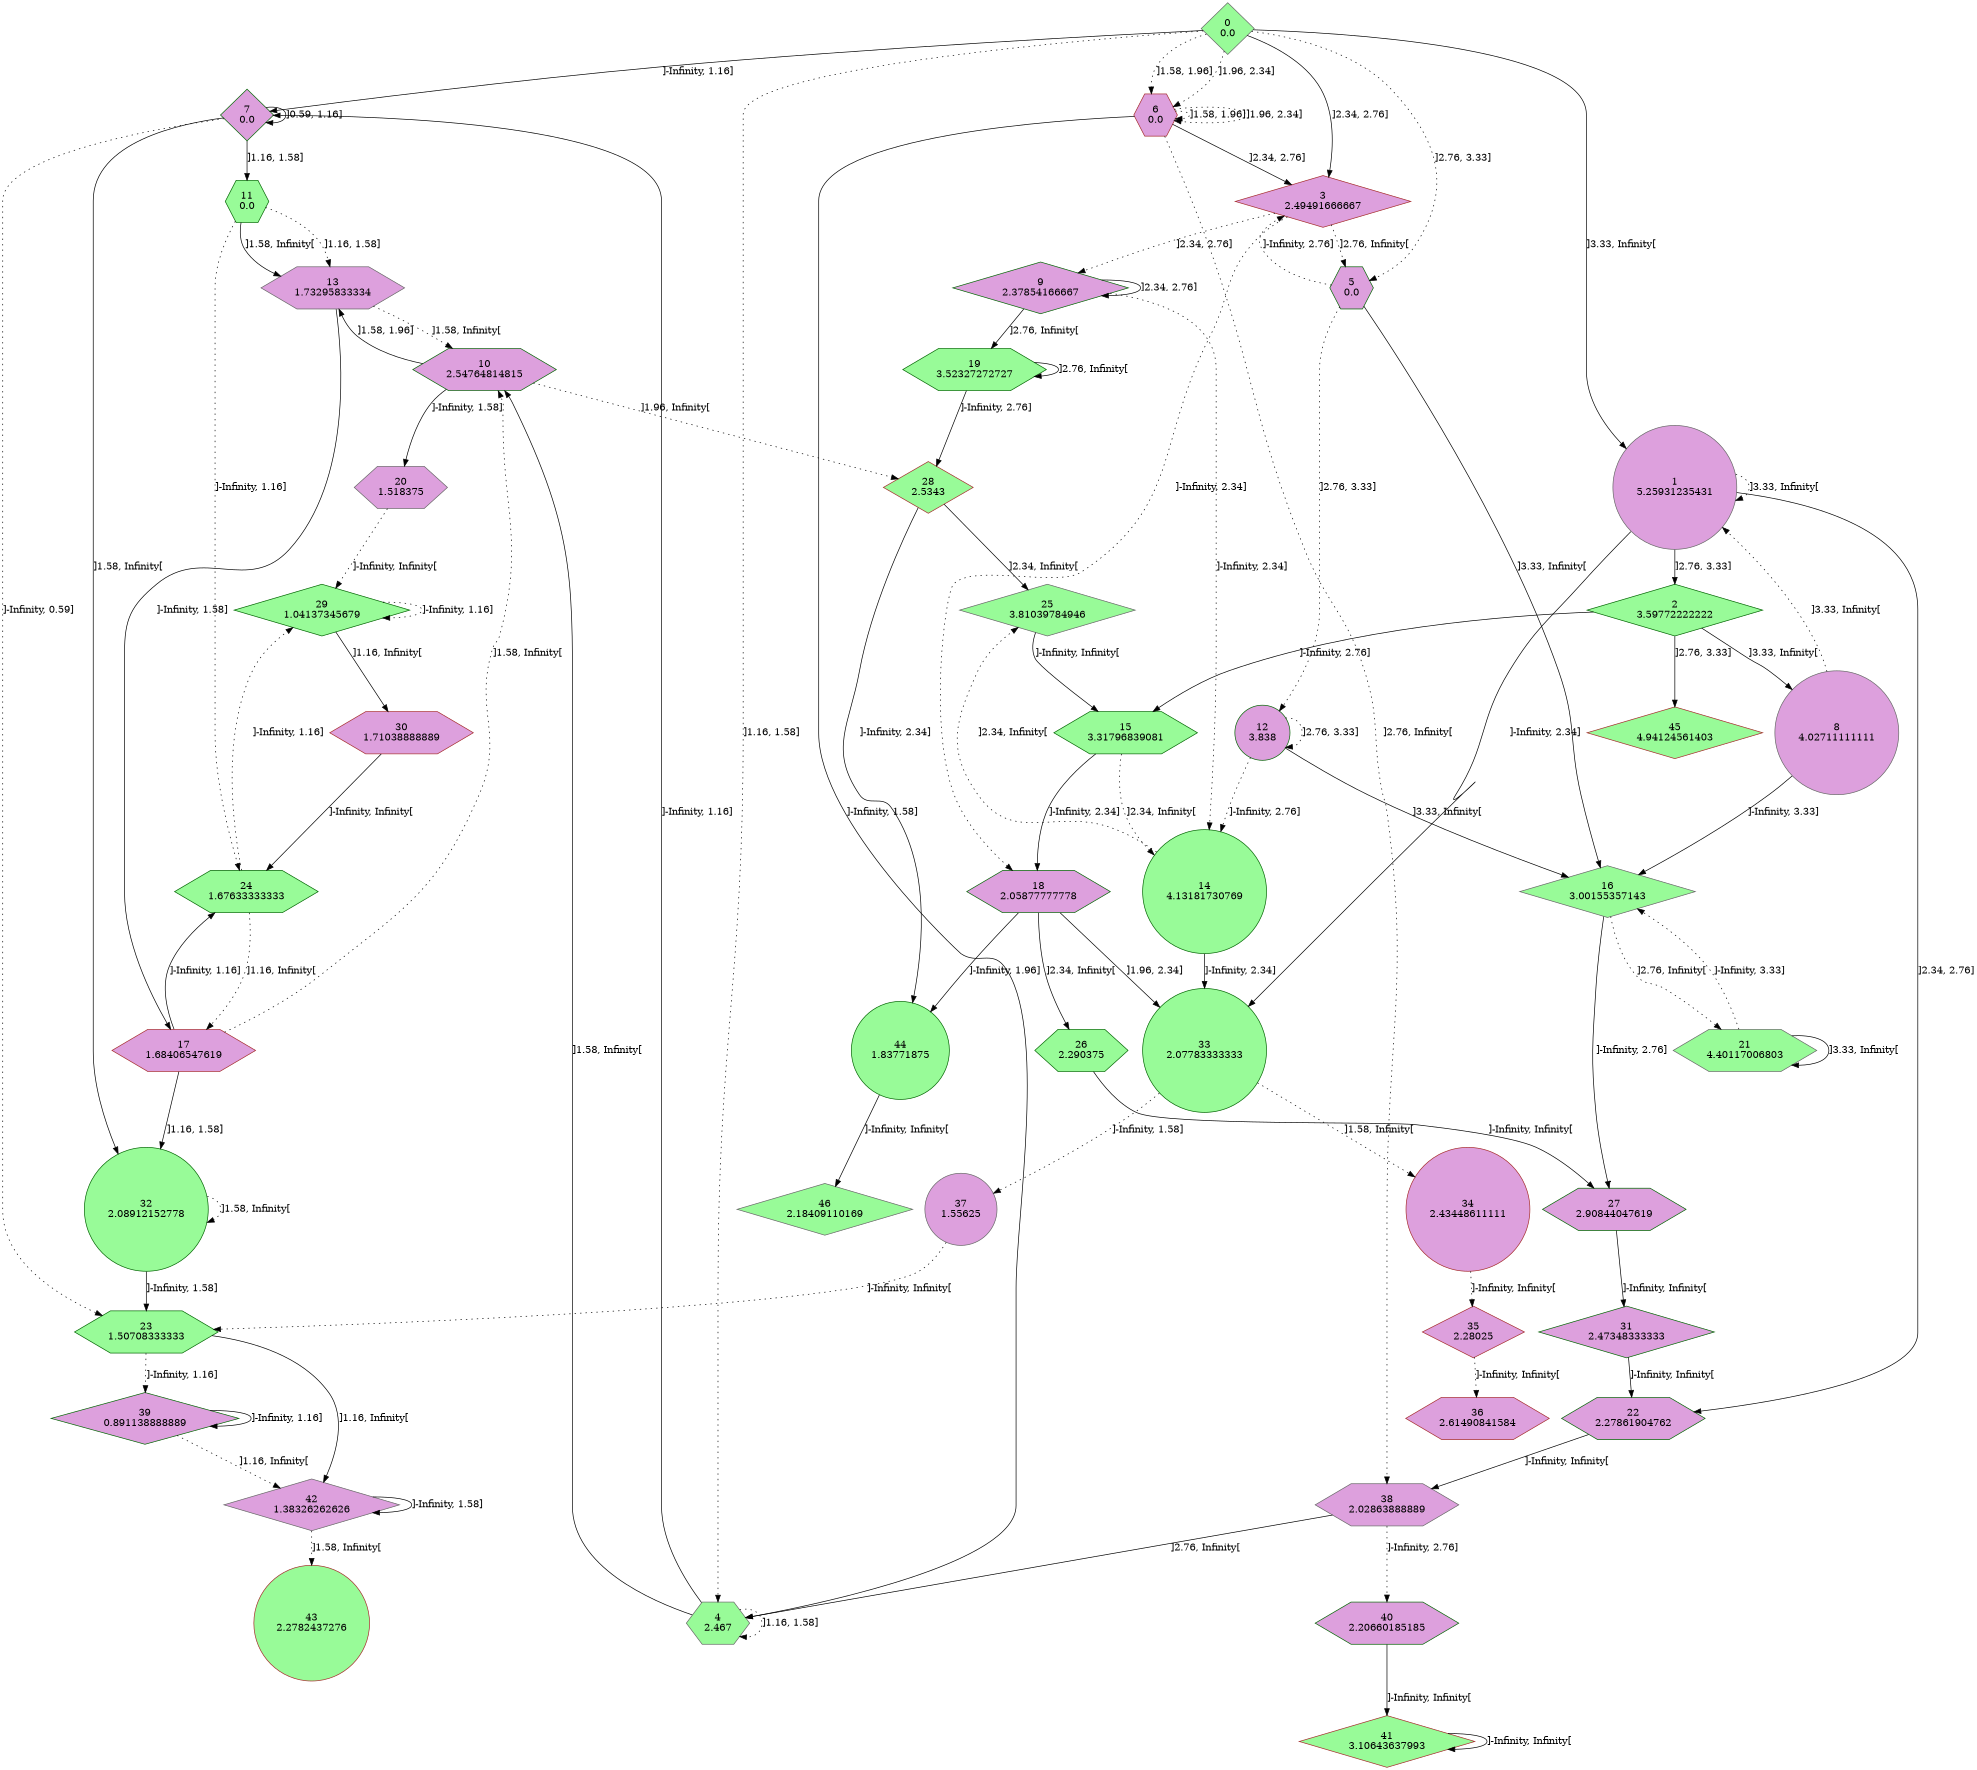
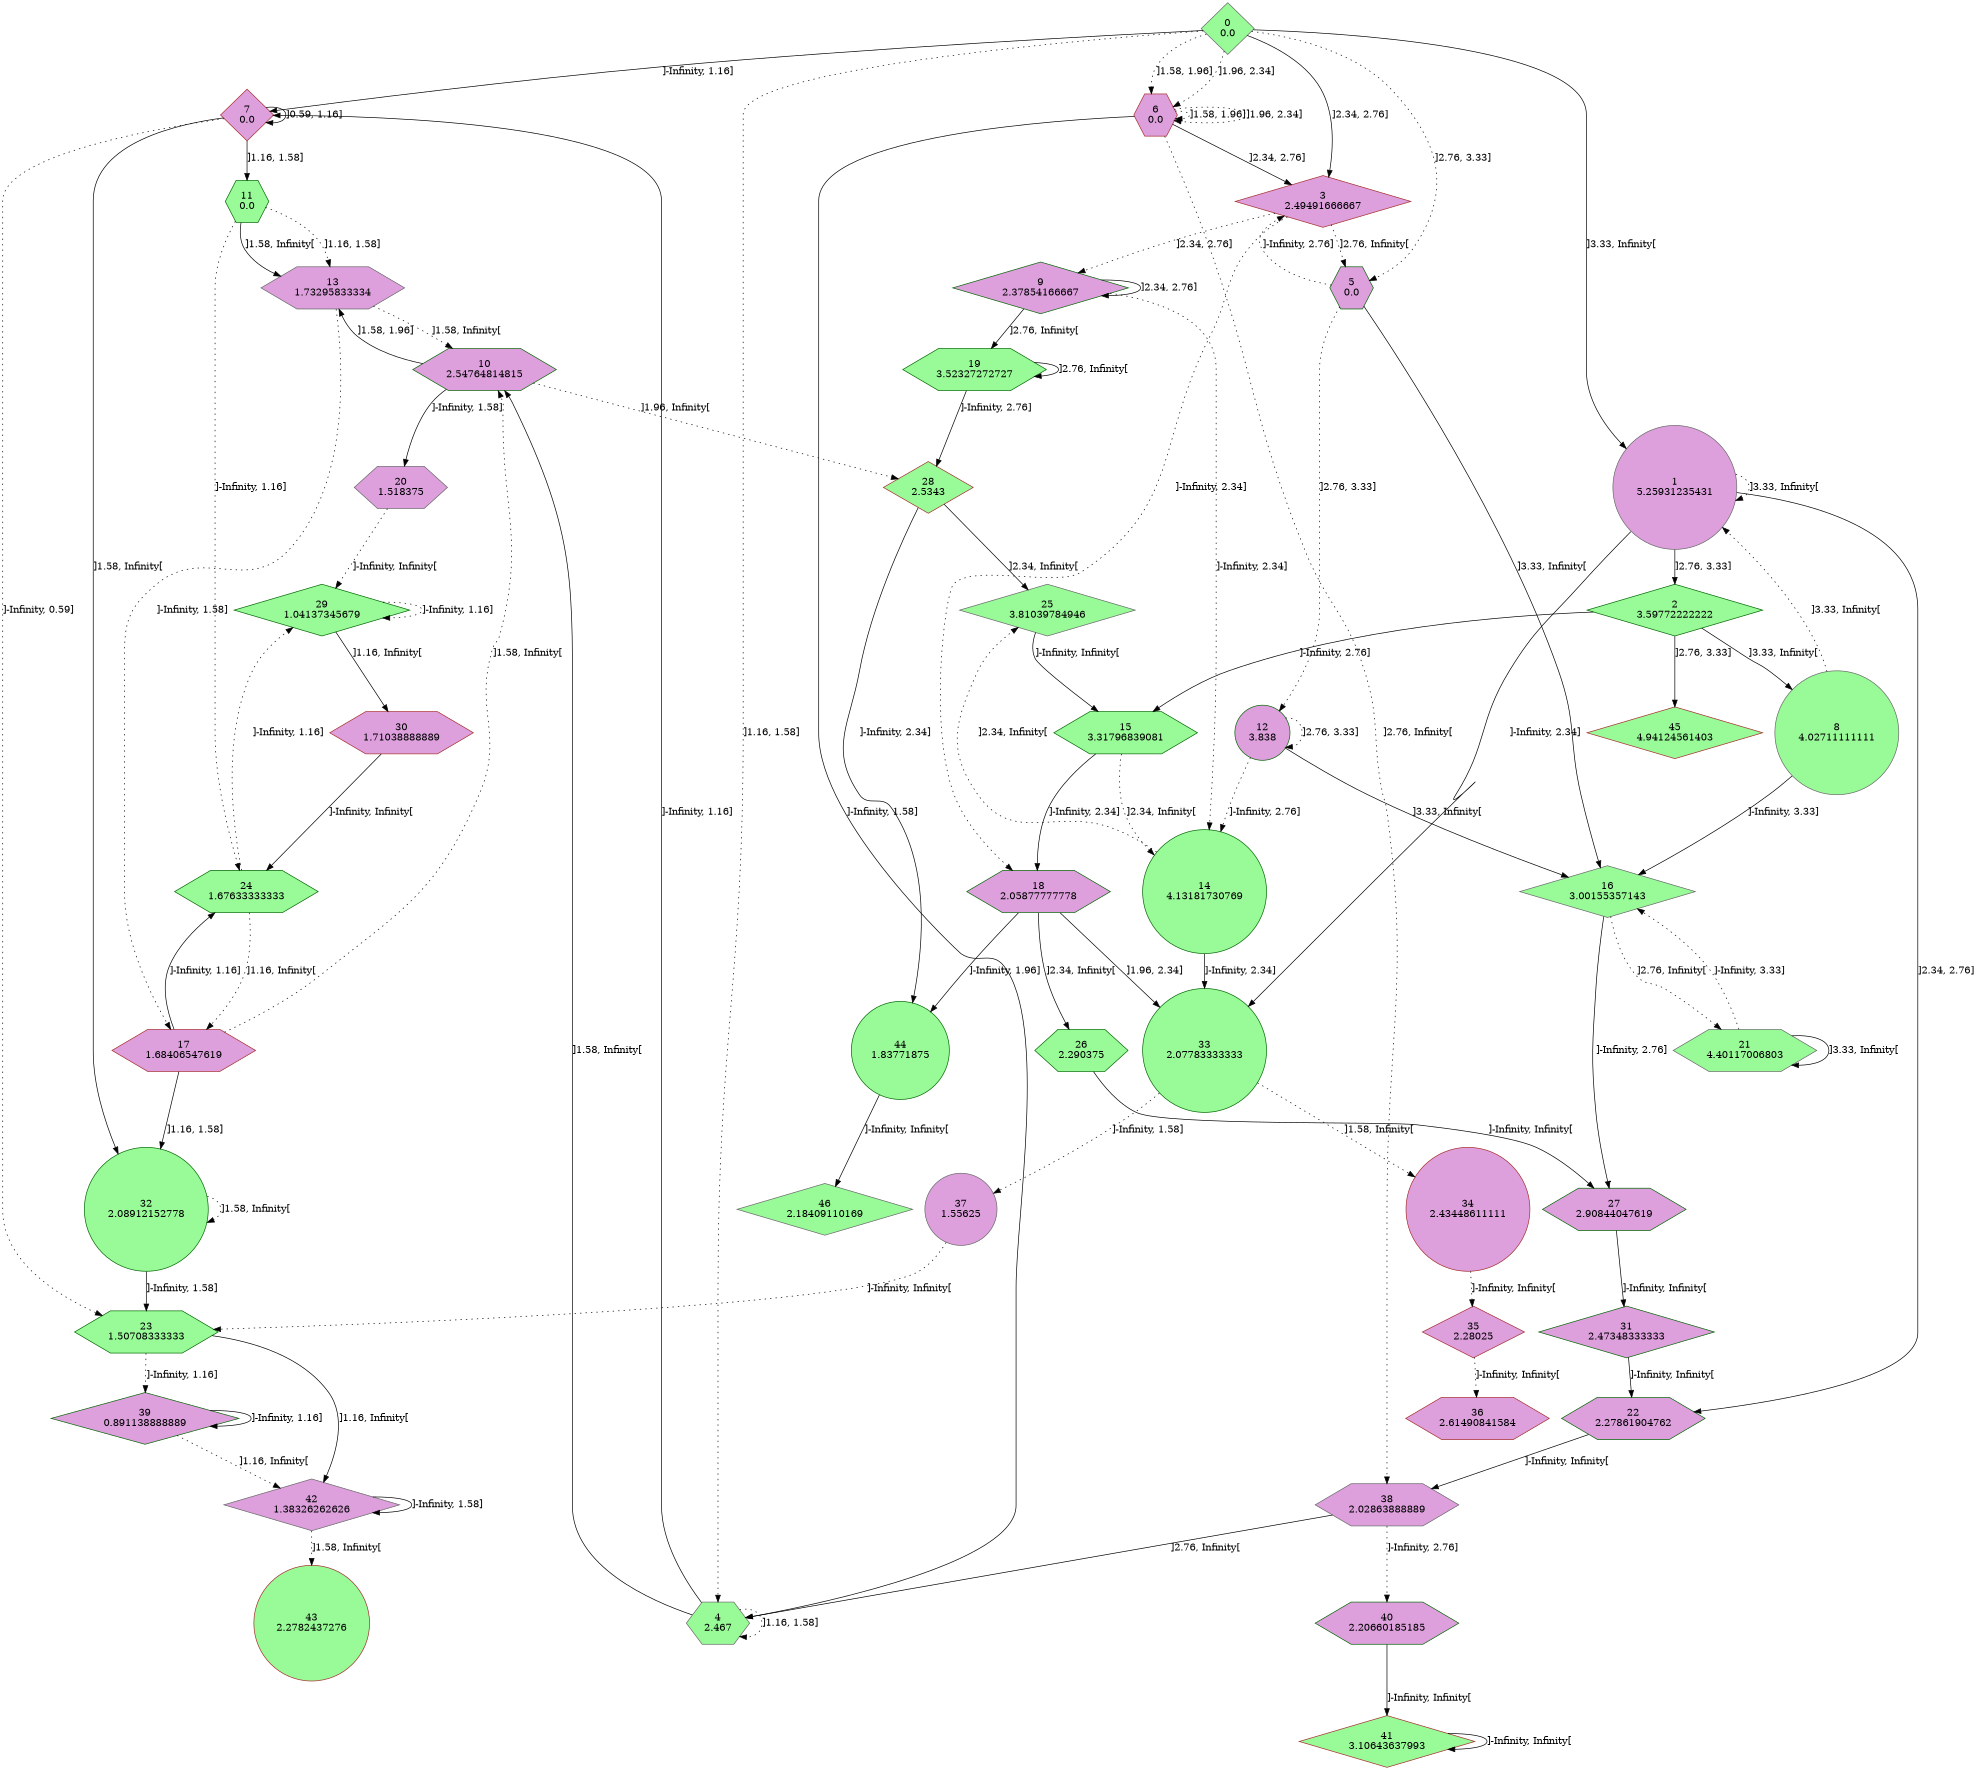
  digraph {
    fontname="DejaVu Serif"
    node [color=darkgreen fillcolor=plum fontname="DejaVu Serif" shape=hexagon style=filled]
    edge [fontname="DejaVu Serif" style=solid]
    n1 [color=gray40 fillcolor=palegreen label="0\n0.0" shape=diamond]
-   n2 [label="7\n0.0" shape=diamond]
+   n2 [color=brown label="7\n0.0" shape=diamond]
    n3 [color=gray40 fillcolor=palegreen label="4\n2.467"]
    n4 [color=brown label="6\n0.0"]
    n5 [color=brown label="3\n2.49491666667" shape=diamond]
    n6 [label="5\n0.0"]
    n7 [color=gray40 label="1\n5.25931235431" shape=circle]
    n8 [fillcolor=palegreen label="23\n1.50708333333"]
    n9 [fillcolor=palegreen label="11\n0.0"]
    n10 [fillcolor=palegreen label="32\n2.08912152778" shape=circle]
    n11 [label="10\n2.54764814815"]
    n12 [color=gray40 label="38\n2.02863888889"]
    n13 [label="18\n2.05877777778"]
    n14 [label="9\n2.37854166667" shape=diamond]
    n15 [label="12\n3.838" shape=circle]
    n16 [color=gray40 fillcolor=palegreen label="16\n3.00155357143" shape=diamond]
    n17 [fillcolor=palegreen label="33\n2.07783333333" shape=circle]
    n18 [label="22\n2.27861904762"]
    n19 [fillcolor=palegreen label="2\n3.59772222222" shape=diamond]
    n20 [label="39\n0.891138888889" shape=diamond]
    n21 [color=gray40 label="42\n1.38326262626" shape=diamond]
    n22 [color=gray40 label="13\n1.73295833334"]
    n23 [fillcolor=palegreen label="24\n1.67633333333"]
    n24 [color=gray40 label="20\n1.518375"]
    n25 [color=brown fillcolor=palegreen label="28\n2.5343" shape=diamond]
    n26 [label="40\n2.20660185185"]
    n27 [fillcolor=palegreen label="44\n1.83771875" shape=circle]
    n28 [fillcolor=palegreen label="26\n2.290375"]
    n29 [fillcolor=palegreen label="14\n4.13181730769" shape=circle]
    n30 [fillcolor=palegreen label="19\n3.52327272727"]
    n31 [label="27\n2.90844047619"]
    n32 [color=gray40 fillcolor=palegreen label="21\n4.40117006803"]
    n33 [color=gray40 label="37\n1.55625" shape=circle]
    n34 [color=brown label="34\n2.43448611111" shape=circle]
    n35 [fillcolor=palegreen label="15\n3.31796839081"]
    n36 [color=brown fillcolor=palegreen label="45\n4.94124561403" shape=diamond]
-   n37 [color=gray40 label="8\n4.02711111111" shape=circle]
+   n37 [color=gray40 fillcolor=palegreen label="8\n4.02711111111" shape=circle]
    n38 [color=brown label="35\n2.28025" shape=diamond]
    n39 [color=gray40 fillcolor=palegreen label="25\n3.81039784946" shape=diamond]
    n40 [color=gray40 fillcolor=palegreen label="46\n2.18409110169" shape=diamond]
    n41 [fillcolor=palegreen label="29\n1.04137345679" shape=diamond]
    n42 [color=brown label="17\n1.68406547619"]
    n43 [label="31\n2.47348333333" shape=diamond]
    n44 [color=brown fillcolor=palegreen label="41\n3.10643637993" shape=diamond]
    n45 [color=brown fillcolor=palegreen label="43\n2.2782437276" shape=circle]
    n46 [color=brown label="30\n1.71038888889"]
    n47 [color=brown label="36\n2.61490841584"]
    n1 -> n2 [label="]-Infinity, 1.16]"]
    n1 -> n3 [label="]1.16, 1.58]" style=dotted]
    n1 -> n4 [label="]1.58, 1.96]" style=dotted]
    n1 -> n4 [label="]1.96, 2.34]" style=dotted]
    n1 -> n5 [label="]2.34, 2.76]"]
    n1 -> n6 [label="]2.76, 3.33]" style=dotted]
    n1 -> n7 [label="]3.33, Infinity["]
    n2 -> n2 [label="]0.59, 1.16]"]
    n2 -> n8 [label="]-Infinity, 0.59]" style=dotted]
    n2 -> n9 [label="]1.16, 1.58]"]
    n2 -> n10 [label="]1.58, Infinity["]
    n3 -> n2 [label="]-Infinity, 1.16]"]
    n3 -> n3 [label="]1.16, 1.58]" style=dotted]
    n3 -> n11 [label="]1.58, Infinity["]
    n4 -> n3 [label="]-Infinity, 1.58]"]
    n4 -> n4 [label="]1.58, 1.96]" style=dotted]
    n4 -> n4 [label="]1.96, 2.34]" style=dotted]
    n4 -> n5 [label="]2.34, 2.76]"]
    n4 -> n12 [label="]2.76, Infinity[" style=dotted]
    n5 -> n6 [label="]2.76, Infinity[" style=dotted]
    n5 -> n13 [label="]-Infinity, 2.34]" style=dotted]
    n5 -> n14 [label="]2.34, 2.76]" style=dotted]
    n6 -> n5 [label="]-Infinity, 2.76]" style=dotted]
    n6 -> n15 [label="]2.76, 3.33]" style=dotted]
    n6 -> n16 [label="]3.33, Infinity["]
    n7 -> n7 [label="]3.33, Infinity[" style=dotted]
    n7 -> n17 [label="]-Infinity, 2.34]"]
    n7 -> n18 [label="]2.34, 2.76]"]
    n7 -> n19 [label="]2.76, 3.33]"]
    n8 -> n20 [label="]-Infinity, 1.16]" style=dotted]
    n8 -> n21 [label="]1.16, Infinity["]
    n9 -> n22 [label="]1.16, 1.58]" style=dotted]
    n9 -> n22 [label="]1.58, Infinity["]
    n9 -> n23 [label="]-Infinity, 1.16]" style=dotted]
    n10 -> n8 [label="]-Infinity, 1.58]"]
    n10 -> n10 [label="]1.58, Infinity[" style=dotted]
    n11 -> n22 [label="]1.58, 1.96]"]
    n11 -> n24 [label="]-Infinity, 1.58]"]
    n11 -> n25 [label="]1.96, Infinity[" style=dotted]
    n12 -> n3 [label="]2.76, Infinity["]
    n12 -> n26 [label="]-Infinity, 2.76]" style=dotted]
    n13 -> n17 [label="]1.96, 2.34]"]
    n13 -> n27 [label="]-Infinity, 1.96]"]
    n13 -> n28 [label="]2.34, Infinity["]
    n14 -> n14 [label="]2.34, 2.76]"]
    n14 -> n29 [label="]-Infinity, 2.34]" style=dotted]
    n14 -> n30 [label="]2.76, Infinity["]
    n15 -> n15 [label="]2.76, 3.33]" style=dotted]
    n15 -> n16 [label="]3.33, Infinity["]
    n15 -> n29 [label="]-Infinity, 2.76]" style=dotted]
    n16 -> n31 [label="]-Infinity, 2.76]"]
    n16 -> n32 [label="]2.76, Infinity[" style=dotted]
    n17 -> n33 [label="]-Infinity, 1.58]" style=dotted]
    n17 -> n34 [label="]1.58, Infinity[" style=dotted]
    n18 -> n12 [label="]-Infinity, Infinity["]
    n19 -> n35 [label="]-Infinity, 2.76]"]
    n19 -> n36 [label="]2.76, 3.33]"]
    n19 -> n37 [label="]3.33, Infinity["]
    n20 -> n20 [label="]-Infinity, 1.16]"]
    n20 -> n21 [label="]1.16, Infinity[" style=dotted]
    n21 -> n21 [label="]-Infinity, 1.58]"]
    n21 -> n45 [label="]1.58, Infinity[" style=dotted]
    n22 -> n11 [label="]1.58, Infinity[" style=dotted]
-   n22 -> n42 [label="]-Infinity, 1.58]"]
+   n22 -> n42 [label="]-Infinity, 1.58]" style=dotted]
    n23 -> n41 [label="]-Infinity, 1.16]" style=dotted]
    n23 -> n42 [label="]1.16, Infinity[" style=dotted]
    n24 -> n41 [label="]-Infinity, Infinity[" style=dotted]
    n25 -> n27 [label="]-Infinity, 2.34]"]
    n25 -> n39 [label="]2.34, Infinity["]
    n26 -> n44 [label="]-Infinity, Infinity["]
    n27 -> n40 [label="]-Infinity, Infinity["]
    n28 -> n31 [label="]-Infinity, Infinity["]
    n29 -> n17 [label="]-Infinity, 2.34]"]
    n29 -> n39 [label="]2.34, Infinity[" style=dotted]
    n30 -> n25 [label="]-Infinity, 2.76]"]
    n30 -> n30 [label="]2.76, Infinity["]
    n31 -> n43 [label="]-Infinity, Infinity["]
    n32 -> n16 [label="]-Infinity, 3.33]" style=dotted]
    n32 -> n32 [label="]3.33, Infinity["]
    n33 -> n8 [label="]-Infinity, Infinity[" style=dotted]
    n34 -> n38 [label="]-Infinity, Infinity[" style=dotted]
    n35 -> n13 [label="]-Infinity, 2.34]"]
    n35 -> n29 [label="]2.34, Infinity[" style=dotted]
    n37 -> n7 [label="]3.33, Infinity[" style=dotted]
    n37 -> n16 [label="]-Infinity, 3.33]"]
    n38 -> n47 [label="]-Infinity, Infinity[" style=dotted]
    n39 -> n35 [label="]-Infinity, Infinity["]
    n41 -> n41 [label="]-Infinity, 1.16]" style=dotted]
    n41 -> n46 [label="]1.16, Infinity["]
    n42 -> n10 [label="]1.16, 1.58]"]
    n42 -> n11 [label="]1.58, Infinity[" style=dotted]
    n42 -> n23 [label="]-Infinity, 1.16]"]
    n43 -> n18 [label="]-Infinity, Infinity["]
    n44 -> n44 [label="]-Infinity, Infinity["]
    n46 -> n23 [label="]-Infinity, Infinity["]
  }
